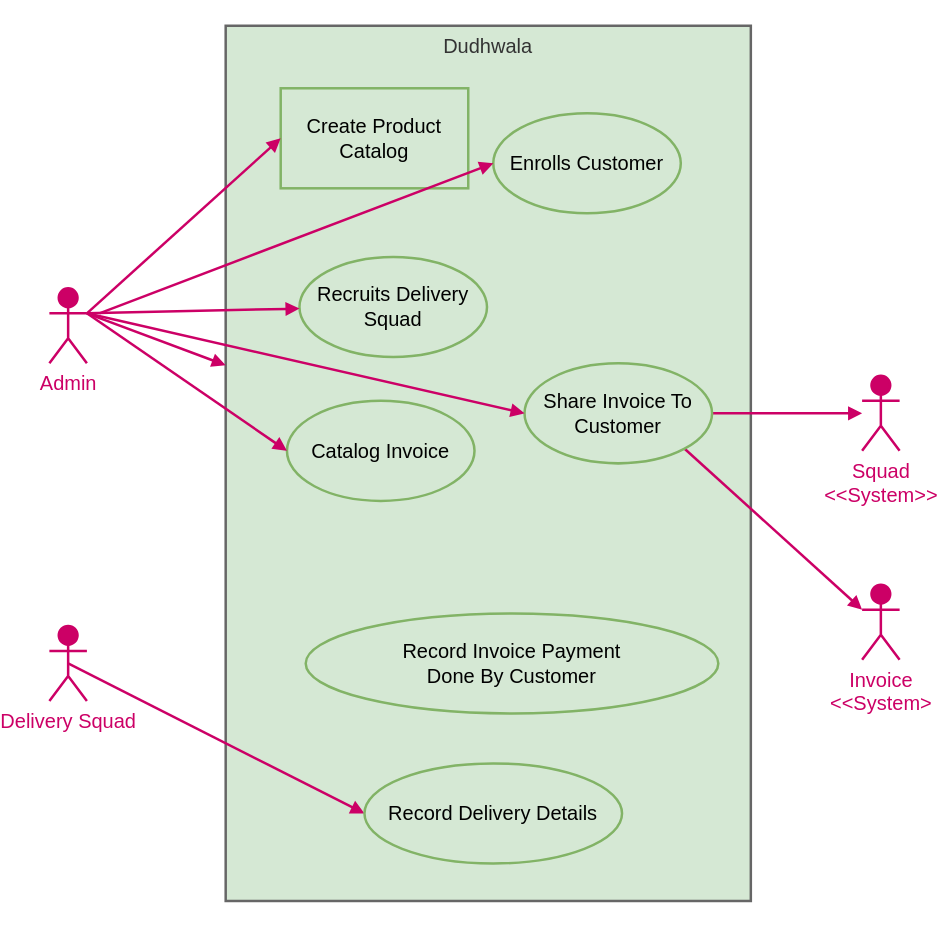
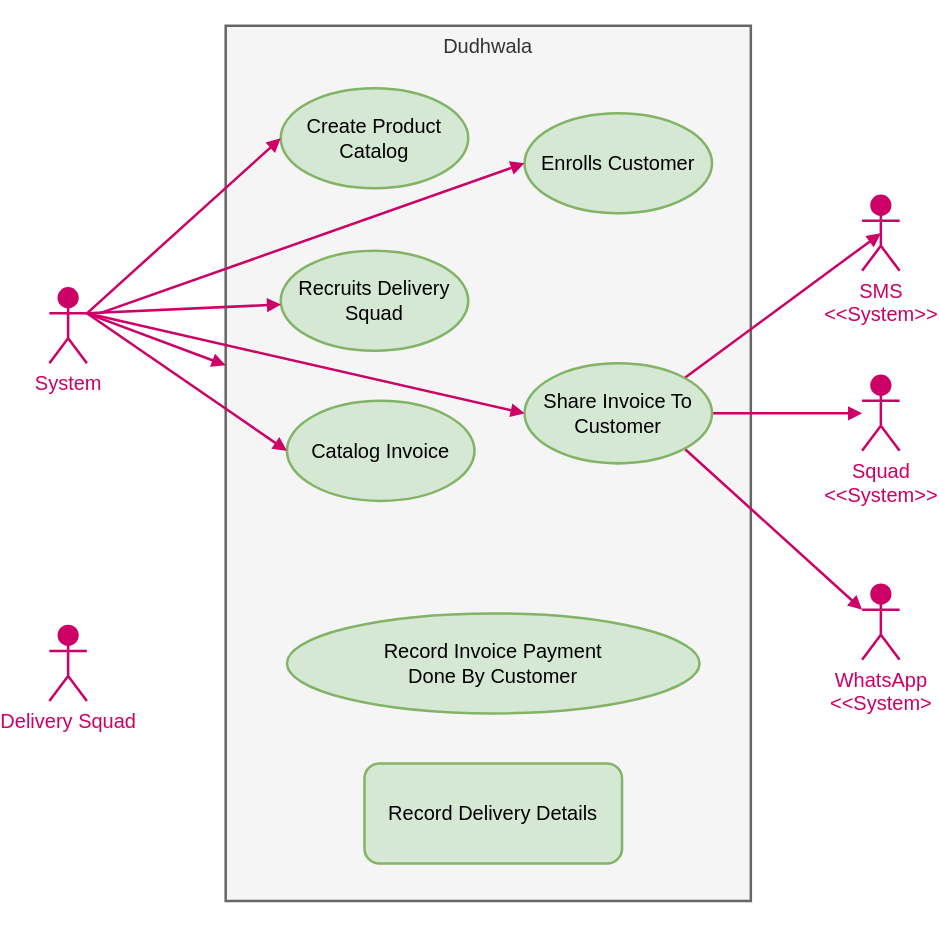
  <mxCell id="0" />
  <mxCell id="1" parent="0" />
- <mxCell id="2" value="Admin" style="shape=umlActor;verticalLabelPosition=bottom;verticalAlign=top;html=1;outlineConnect=0;shadow=0;fillColor=#CC0066;strokeColor=#CC0066;fontSize=16;fontColor=#CC0066;strokeWidth=2;" parent="1" vertex="1"><mxGeometry x="20" y="230" width="30" height="60" as="geometry" /></mxCell>
- <mxCell id="3" value="Dudhwala" style="rounded=0;whiteSpace=wrap;html=1;shadow=0;fontSize=16;fillColor=#d5e8d4;strokeColor=#666666;verticalAlign=top;fontColor=#333333;strokeWidth=2;" parent="1" vertex="1"><mxGeometry x="161" y="20" width="420" height="700" as="geometry" /></mxCell>
- <mxCell id="4" value="Create Product Catalog" style="whiteSpace=wrap;html=1;shadow=0;fontSize=16;fillColor=#d5e8d4;strokeColor=#82b366;strokeWidth=2;rounded=0;" parent="1" vertex="1"><mxGeometry x="205" y="70" width="150" height="80" as="geometry" /></mxCell>
+ <mxCell id="2" value="System" style="shape=umlActor;verticalLabelPosition=bottom;verticalAlign=top;html=1;outlineConnect=0;shadow=0;fillColor=#CC0066;strokeColor=#CC0066;fontSize=16;fontColor=#CC0066;strokeWidth=2;" parent="1" vertex="1"><mxGeometry x="20" y="230" width="30" height="60" as="geometry" /></mxCell>
+ <mxCell id="3" value="Dudhwala" style="rounded=0;whiteSpace=wrap;html=1;shadow=0;fontSize=16;fillColor=#f5f5f5;strokeColor=#666666;verticalAlign=top;fontColor=#333333;strokeWidth=2;" parent="1" vertex="1"><mxGeometry x="161" y="20" width="420" height="700" as="geometry" /></mxCell>
+ <mxCell id="4" value="Create Product Catalog" style="ellipse;whiteSpace=wrap;html=1;shadow=0;fontSize=16;fillColor=#d5e8d4;strokeColor=#82b366;strokeWidth=2;" parent="1" vertex="1"><mxGeometry x="205" y="70" width="150" height="80" as="geometry" /></mxCell>
  <mxCell id="5" style="edgeStyle=none;html=1;exitX=1;exitY=0.333;exitDx=0;exitDy=0;exitPerimeter=0;fontSize=16;entryX=0;entryY=0.5;entryDx=0;entryDy=0;strokeColor=#CC0066;endArrow=block;endFill=1;strokeWidth=2;" parent="1" source="2" target="4" edge="1"><mxGeometry relative="1" as="geometry" /></mxCell>
- <mxCell id="6" value="Enrolls Customer" style="ellipse;whiteSpace=wrap;html=1;shadow=0;fontSize=16;fillColor=#d5e8d4;strokeColor=#82b366;strokeWidth=2;" parent="1" vertex="1"><mxGeometry x="375" y="90" width="150" height="80" as="geometry" /></mxCell>
- <mxCell id="7" value="Recruits Delivery Squad" style="ellipse;whiteSpace=wrap;html=1;shadow=0;fontSize=16;fillColor=#d5e8d4;strokeColor=#82b366;strokeWidth=2;" parent="1" vertex="1"><mxGeometry x="220" y="205" width="150" height="80" as="geometry" /></mxCell>
+ <mxCell id="6" value="Enrolls Customer" style="ellipse;whiteSpace=wrap;html=1;shadow=0;fontSize=16;fillColor=#d5e8d4;strokeColor=#82b366;strokeWidth=2;" parent="1" vertex="1"><mxGeometry x="400" y="90" width="150" height="80" as="geometry" /></mxCell>
+ <mxCell id="7" value="Recruits Delivery Squad" style="ellipse;whiteSpace=wrap;html=1;shadow=0;fontSize=16;fillColor=#d5e8d4;strokeColor=#82b366;strokeWidth=2;" parent="1" vertex="1"><mxGeometry x="205" y="200" width="150" height="80" as="geometry" /></mxCell>
  <mxCell id="8" value="Catalog Invoice" style="ellipse;whiteSpace=wrap;html=1;shadow=0;fontSize=16;fillColor=#d5e8d4;strokeColor=#82b366;strokeWidth=2;" parent="1" vertex="1"><mxGeometry x="210" y="320" width="150" height="80" as="geometry" /></mxCell>
  <mxCell id="9" style="edgeStyle=none;html=1;entryX=0;entryY=0.5;entryDx=0;entryDy=0;fontSize=16;fillColor=#f8cecc;strokeColor=#CC0066;endArrow=block;endFill=1;strokeWidth=2;" parent="1" target="6" edge="1"><mxGeometry relative="1" as="geometry"><mxPoint x="60" y="250" as="sourcePoint" /></mxGeometry></mxCell>
  <mxCell id="10" style="edgeStyle=none;html=1;exitX=1;exitY=0.333;exitDx=0;exitDy=0;exitPerimeter=0;fontSize=16;strokeColor=#CC0066;endArrow=block;endFill=1;strokeWidth=2;" parent="1" source="2" target="7" edge="1"><mxGeometry relative="1" as="geometry" /></mxCell>
  <mxCell id="11" style="edgeStyle=none;html=1;exitX=1;exitY=0.333;exitDx=0;exitDy=0;exitPerimeter=0;entryX=0;entryY=0.5;entryDx=0;entryDy=0;fontSize=16;strokeColor=#CC0066;endArrow=block;endFill=1;strokeWidth=2;" parent="1" source="2" target="8" edge="1"><mxGeometry relative="1" as="geometry" /></mxCell>
- <mxCell id="12" style="edgeStyle=none;html=1;exitX=0.5;exitY=0.5;exitDx=0;exitDy=0;exitPerimeter=0;fontSize=16;entryX=0;entryY=0.5;entryDx=0;entryDy=0;strokeColor=#CC0066;endArrow=block;endFill=1;strokeWidth=2;" parent="1" source="13" target="14" edge="1"><mxGeometry relative="1" as="geometry" /></mxCell>
  <mxCell id="13" value="Delivery Squad" style="shape=umlActor;verticalLabelPosition=bottom;verticalAlign=top;html=1;outlineConnect=0;shadow=0;fillColor=#CC0066;strokeColor=#CC0066;fontSize=16;fontColor=#CC0066;strokeWidth=2;" parent="1" vertex="1"><mxGeometry x="20" y="500" width="30" height="60" as="geometry" /></mxCell>
- <mxCell id="14" value="Record Delivery Details" style="ellipse;whiteSpace=wrap;html=1;shadow=0;fontSize=16;fillColor=#d5e8d4;strokeColor=#82b366;strokeWidth=2;" parent="1" vertex="1"><mxGeometry x="272" y="610" width="206" height="80" as="geometry" /></mxCell>
- <mxCell id="15" value="Record Invoice Payment &lt;br&gt;Done By Customer" style="ellipse;whiteSpace=wrap;html=1;shadow=0;fontSize=16;fillColor=#d5e8d4;strokeColor=#82b366;strokeWidth=2;" parent="1" vertex="1"><mxGeometry x="225" y="490" width="330" height="80" as="geometry" /></mxCell>
+ <mxCell id="14" value="Record Delivery Details" style="whiteSpace=wrap;html=1;shadow=0;fontSize=16;fillColor=#d5e8d4;strokeColor=#82b366;strokeWidth=2;rounded=1;" parent="1" vertex="1"><mxGeometry x="272" y="610" width="206" height="80" as="geometry" /></mxCell>
+ <mxCell id="15" value="Record Invoice Payment &lt;br&gt;Done By Customer" style="ellipse;whiteSpace=wrap;html=1;shadow=0;fontSize=16;fillColor=#d5e8d4;strokeColor=#82b366;strokeWidth=2;" parent="1" vertex="1"><mxGeometry x="210" y="490" width="330" height="80" as="geometry" /></mxCell>
  <mxCell id="16" style="edgeStyle=none;html=1;exitX=1;exitY=0.333;exitDx=0;exitDy=0;exitPerimeter=0;fontSize=16;strokeColor=#CC0066;endArrow=block;endFill=1;strokeWidth=2;" parent="1" source="2" target="3" edge="1"><mxGeometry relative="1" as="geometry" /></mxCell>
+ <mxCell id="17" style="edgeStyle=none;html=1;exitX=1;exitY=0;exitDx=0;exitDy=0;entryX=0.5;entryY=0.5;entryDx=0;entryDy=0;entryPerimeter=0;fontSize=16;strokeColor=#CC0066;endArrow=block;endFill=1;strokeWidth=2;" parent="1" source="20" target="22" edge="1"><mxGeometry relative="1" as="geometry" /></mxCell>
  <mxCell id="18" style="edgeStyle=none;html=1;exitX=1;exitY=0.5;exitDx=0;exitDy=0;fontSize=16;strokeColor=#CC0066;endArrow=block;endFill=1;strokeWidth=2;" parent="1" source="20" target="24" edge="1"><mxGeometry relative="1" as="geometry" /></mxCell>
  <mxCell id="19" style="edgeStyle=none;html=1;exitX=1;exitY=1;exitDx=0;exitDy=0;entryX=0;entryY=0.333;entryDx=0;entryDy=0;entryPerimeter=0;fontSize=16;strokeColor=#CC0066;endArrow=block;endFill=1;strokeWidth=2;" parent="1" source="20" target="23" edge="1"><mxGeometry relative="1" as="geometry" /></mxCell>
  <mxCell id="20" value="Share Invoice To Customer" style="ellipse;whiteSpace=wrap;html=1;shadow=0;fontSize=16;fillColor=#d5e8d4;strokeColor=#82b366;strokeWidth=2;" parent="1" vertex="1"><mxGeometry x="400" y="290" width="150" height="80" as="geometry" /></mxCell>
  <mxCell id="21" style="edgeStyle=none;html=1;exitX=1;exitY=0.333;exitDx=0;exitDy=0;exitPerimeter=0;entryX=0;entryY=0.5;entryDx=0;entryDy=0;fontSize=16;strokeColor=#CC0066;endArrow=block;endFill=1;strokeWidth=2;" parent="1" source="2" target="20" edge="1"><mxGeometry relative="1" as="geometry" /></mxCell>
- <mxCell id="23" value="Invoice&lt;br&gt;&amp;lt;&amp;lt;System&amp;gt;" style="shape=umlActor;verticalLabelPosition=bottom;verticalAlign=top;html=1;outlineConnect=0;shadow=0;fillColor=#CC0066;strokeColor=#CC0066;fontSize=16;fontColor=#CC0066;strokeWidth=2;" parent="1" vertex="1"><mxGeometry x="670" y="467" width="30" height="60" as="geometry" /></mxCell>
+ <mxCell id="22" value="SMS&lt;br&gt;&amp;lt;&amp;lt;System&amp;gt;&amp;gt;" style="shape=umlActor;verticalLabelPosition=bottom;verticalAlign=top;html=1;outlineConnect=0;shadow=0;fillColor=#CC0066;strokeColor=#CC0066;fontSize=16;fontColor=#CC0066;strokeWidth=2;" parent="1" vertex="1"><mxGeometry x="670" y="156" width="30" height="60" as="geometry" /></mxCell>
+ <mxCell id="23" value="WhatsApp&lt;br&gt;&amp;lt;&amp;lt;System&amp;gt;" style="shape=umlActor;verticalLabelPosition=bottom;verticalAlign=top;html=1;outlineConnect=0;shadow=0;fillColor=#CC0066;strokeColor=#CC0066;fontSize=16;fontColor=#CC0066;strokeWidth=2;" parent="1" vertex="1"><mxGeometry x="670" y="467" width="30" height="60" as="geometry" /></mxCell>
  <mxCell id="24" value="Squad&lt;br&gt;&amp;lt;&amp;lt;System&amp;gt;&amp;gt;" style="shape=umlActor;verticalLabelPosition=bottom;verticalAlign=top;html=1;outlineConnect=0;shadow=0;fillColor=#CC0066;strokeColor=#CC0066;fontSize=16;fontColor=#CC0066;strokeWidth=2;" parent="1" vertex="1"><mxGeometry x="670" y="300" width="30" height="60" as="geometry" /></mxCell>
